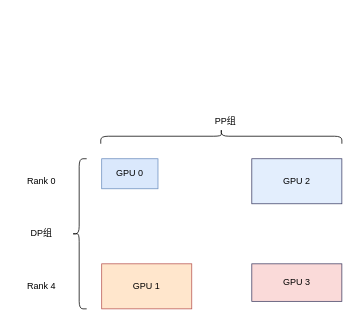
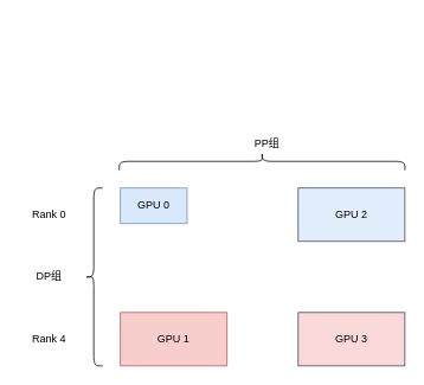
  <mxCell id="0" />
  <mxCell id="1" parent="0" />
  <mxCell id="2" value="GPU 0" style="rounded=0;whiteSpace=wrap;html=1;fillColor=#dae8fc;strokeColor=#6c8ebf;" vertex="1" parent="1"><mxGeometry x="135" y="211" width="75" height="40" as="geometry" /></mxCell>
  <mxCell id="3" value="&lt;span&gt;GPU 2&lt;/span&gt;" style="rounded=0;whiteSpace=wrap;html=1;fillColor=#dae8fc;opacity=75;strokeColor=#000033;" vertex="1" parent="1"><mxGeometry x="335" y="211" width="120" height="60" as="geometry" /></mxCell>
- <mxCell id="4" value="&lt;span&gt;GPU 1&lt;/span&gt;" style="rounded=0;whiteSpace=wrap;html=1;fillColor=#ffe6cc;strokeColor=#b85450;" vertex="1" parent="1"><mxGeometry x="135" y="351" width="120" height="60" as="geometry" /></mxCell>
- <mxCell id="5" value="&lt;span&gt;GPU 3&lt;/span&gt;" style="rounded=0;whiteSpace=wrap;html=1;fillColor=#f8cecc;opacity=75;strokeColor=#000033;" vertex="1" parent="1"><mxGeometry x="335" y="351" width="120" height="50" as="geometry" /></mxCell>
+ <mxCell id="4" value="&lt;span&gt;GPU 1&lt;/span&gt;" style="rounded=0;whiteSpace=wrap;html=1;fillColor=#f8cecc;strokeColor=#b85450;" vertex="1" parent="1"><mxGeometry x="135" y="351" width="120" height="60" as="geometry" /></mxCell>
+ <mxCell id="5" value="&lt;span&gt;GPU 3&lt;/span&gt;" style="rounded=0;whiteSpace=wrap;html=1;fillColor=#f8cecc;opacity=75;strokeColor=#000033;" vertex="1" parent="1"><mxGeometry x="335" y="351" width="120" height="60" as="geometry" /></mxCell>
  <mxCell id="6" value="" style="shape=curlyBracket;whiteSpace=wrap;html=1;rounded=1;" vertex="1" parent="1"><mxGeometry x="95" y="211" width="20" height="200" as="geometry" /></mxCell>
  <mxCell id="7" value="" style="shape=curlyBracket;whiteSpace=wrap;html=1;rounded=1;rotation=90;" vertex="1" parent="1"><mxGeometry x="284.38" y="20.38" width="20" height="321.25" as="geometry" /></mxCell>
  <mxCell id="8" value="DP组" style="text;html=1;strokeColor=none;fillColor=none;align=center;verticalAlign=middle;whiteSpace=wrap;rounded=0;" vertex="1" parent="1"><mxGeometry x="35" y="301" width="40" height="20" as="geometry" /></mxCell>
  <mxCell id="9" value="PP组" style="text;html=1;strokeColor=none;fillColor=none;align=center;verticalAlign=middle;whiteSpace=wrap;rounded=0;" vertex="1" parent="1"><mxGeometry x="280" y="151" width="40" height="20" as="geometry" /></mxCell>
  <mxCell id="10" value="Rank 0" style="text;html=1;strokeColor=none;fillColor=none;align=center;verticalAlign=middle;whiteSpace=wrap;rounded=0;" vertex="1" parent="1"><mxGeometry x="20" y="231" width="70" height="20" as="geometry" /></mxCell>
  <mxCell id="11" value="Rank 4" style="text;html=1;strokeColor=none;fillColor=none;align=center;verticalAlign=middle;whiteSpace=wrap;rounded=0;" vertex="1" parent="1"><mxGeometry x="20" y="371" width="70" height="20" as="geometry" /></mxCell>
